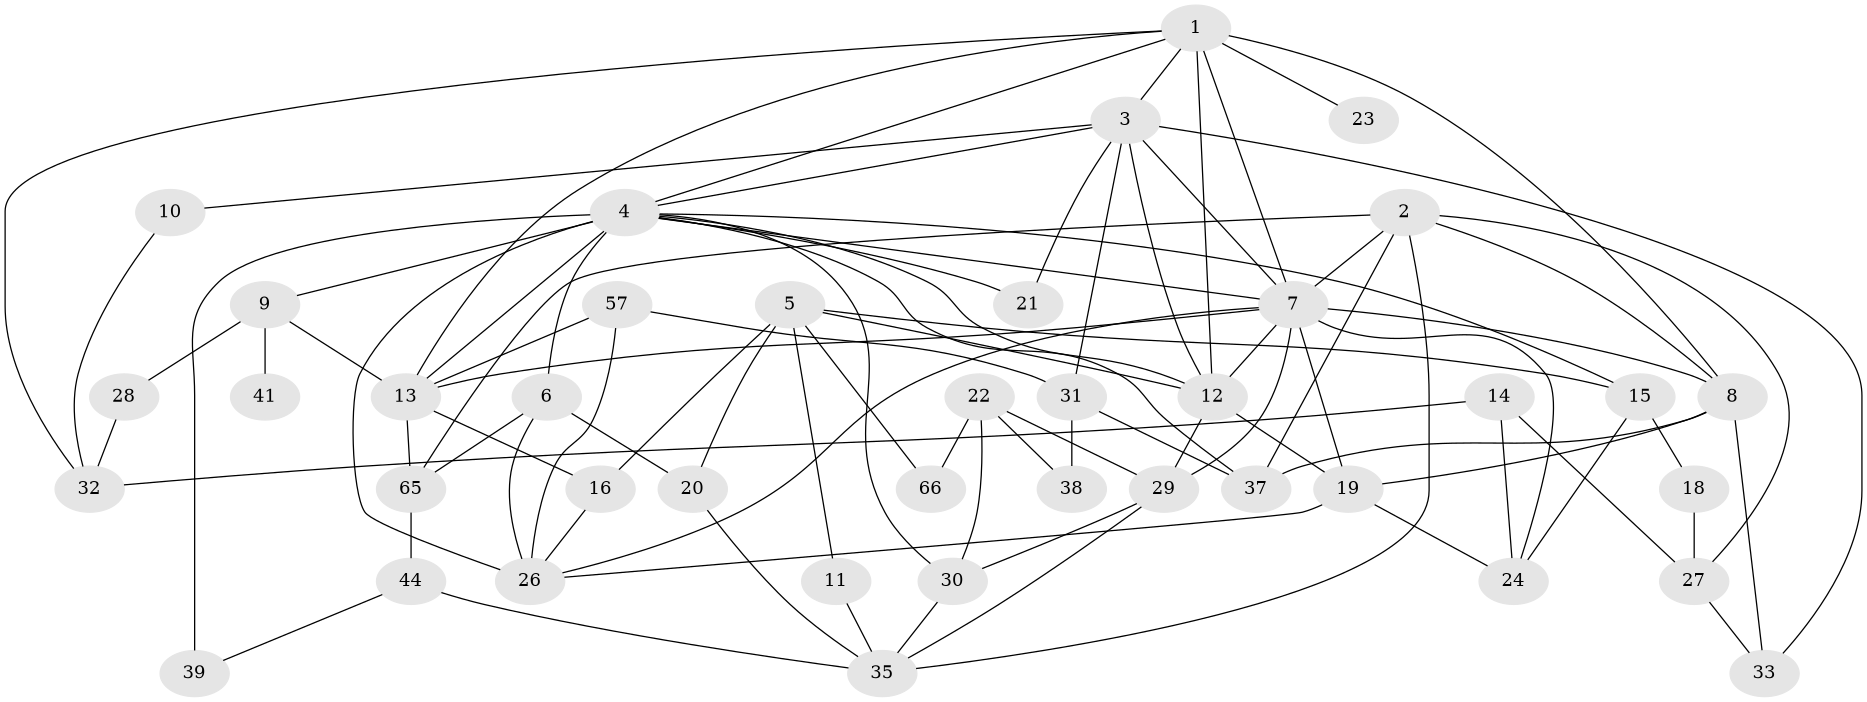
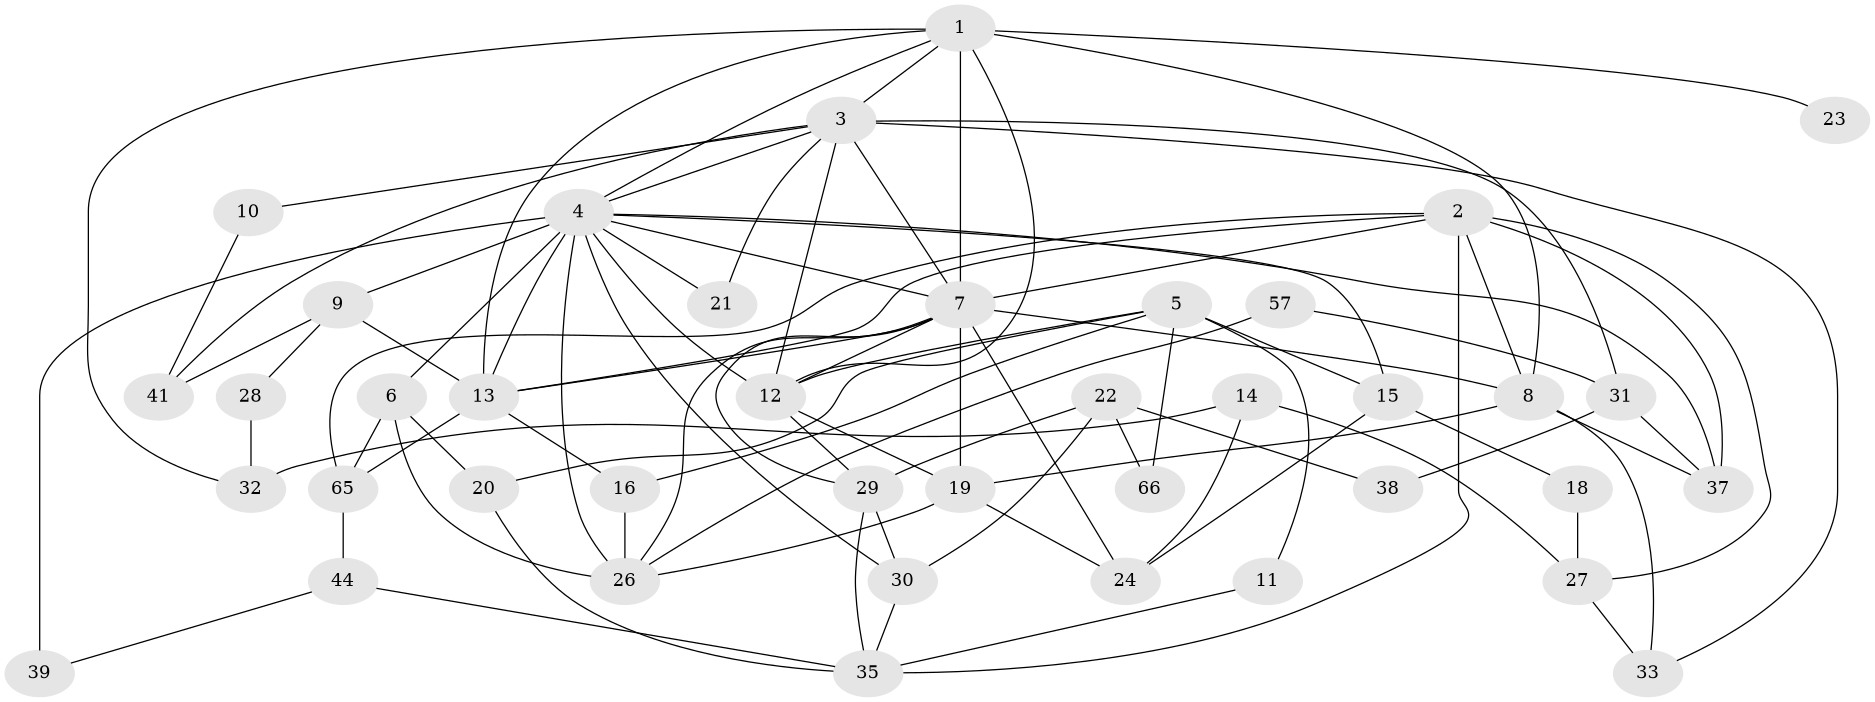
  graph {
    node [color=gray90 style=filled]
    edge [weight=1.0]
    1
    3
    4
    7
    8
    12
    13
    23
    32
    10
    21
    31
    33
    41
    37
    6
    9
    15
    26
    30
    39
    19
    24
    29
    n25 [label=65]
    16
    2
    27
    35
    n30 [label=44]
    38
    20
    28
    18
    5
    11
    n37 [label=66]
    14
    n39 [label=57]
    22
    1 -- 3 [weight=2.0]
    1 -- 4 [weight=2.0]
    1 -- 7 [weight=4.0]
    1 -- 8
    1 -- 12 [weight=3.0]
    1 -- 13
    1 -- 23
    1 -- 32
    3 -- 4
    3 -- 7
    3 -- 12
    3 -- 10
    3 -- 21
    3 -- 31
    3 -- 33
+   3 -- 41
    4 -- 7
    4 -- 12
    4 -- 13 [weight=2.0]
    4 -- 21
    4 -- 37
    4 -- 6
    4 -- 9 [weight=2.0]
    4 -- 15
    4 -- 26 [weight=2.0]
    4 -- 30
    4 -- 39 [weight=2.0]
    7 -- 8
    7 -- 12
    7 -- 13 [weight=2.0]
    7 -- 26
    7 -- 19
    7 -- 24
    7 -- 29
    8 -- 33
    8 -- 37
    8 -- 19
    12 -- 19
    12 -- 29
    13 -- n25
    13 -- 16
-   10 -- 32
+   10 -- 41
    31 -- 37
    31 -- 38
    6 -- 26
    6 -- n25
    6 -- 20
    9 -- 13
    9 -- 41
    9 -- 28
    15 -- 24
    15 -- 18
    30 -- 35
    19 -- 26
    19 -- 24
    29 -- 30
    29 -- 35
    n25 -- n30
    16 -- 26
    2 -- 7
    2 -- 8
-   n39 -- 13
+   2 -- 13
    2 -- 37
    2 -- n25
    2 -- 27
    2 -- 35
    27 -- 33
    n30 -- 39
    n30 -- 35
    20 -- 35
    28 -- 32
    18 -- 27
    5 -- 12
    5 -- 15
    5 -- 16
    5 -- 20
    5 -- 11
    5 -- n37 [weight=2.0]
    11 -- 35
    14 -- 32
    14 -- 24
    14 -- 27
    n39 -- 31
    n39 -- 26
    22 -- 30
    22 -- 29
    22 -- 38
    22 -- n37
  }
